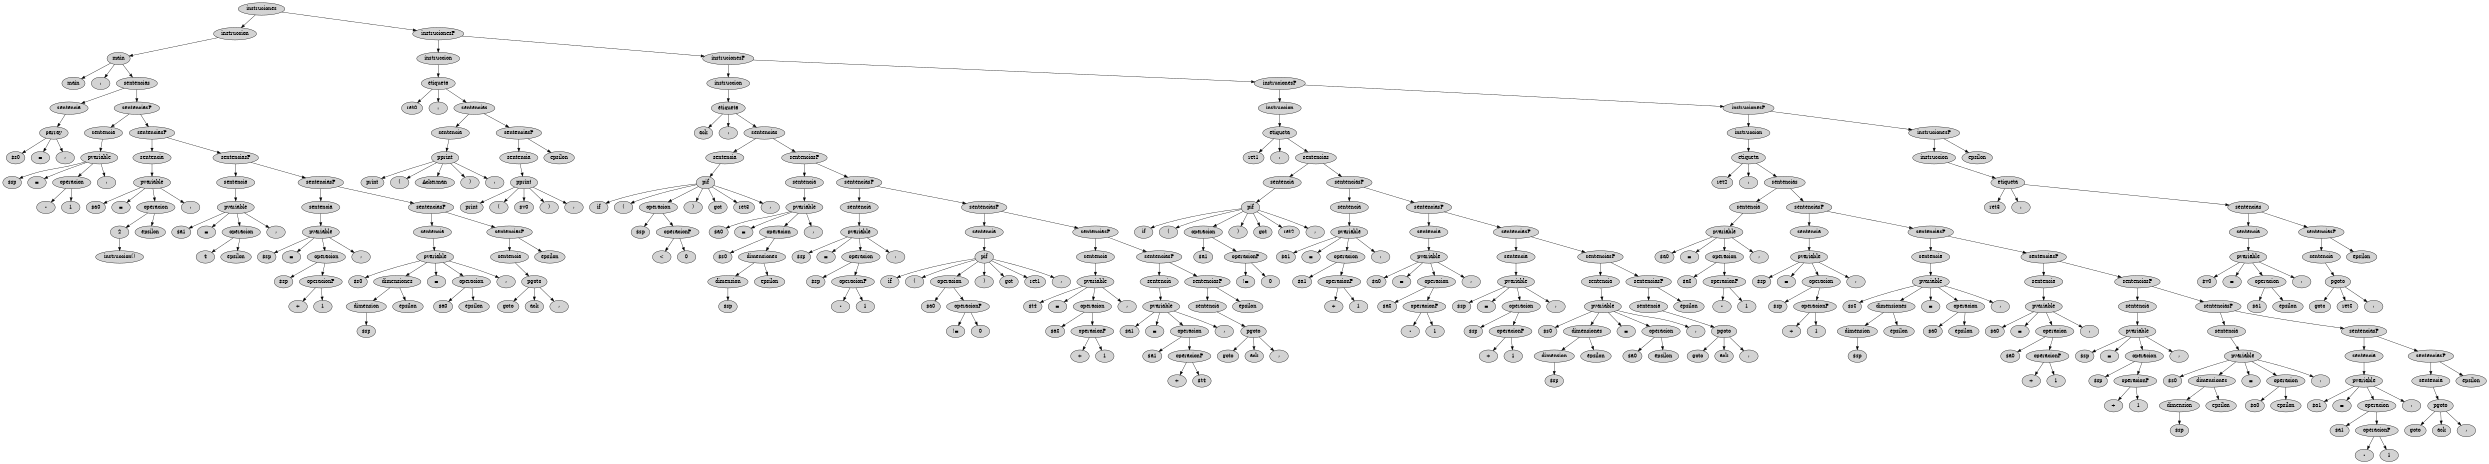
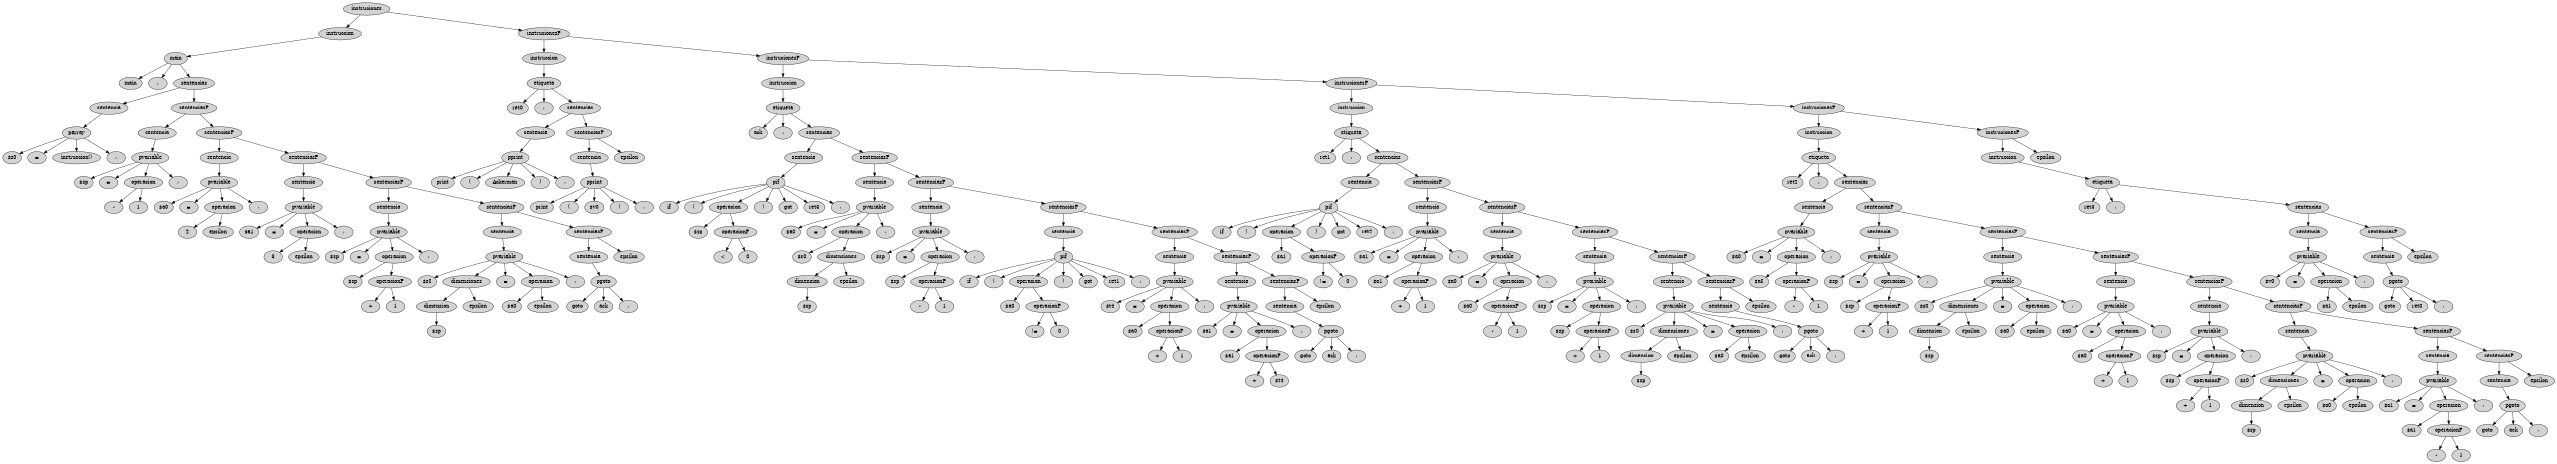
  digraph {
    node [style=filled]
    n1 [label=instruciones]
    n2 [label=instruccion]
    n3 [label=instrucionesP]
    n4 [label=main]
    n5 [label=instruccion]
    n6 [label=instrucionesP]
    n7 [label=main]
    n8 [label=":"]
    n9 [label=sentencias]
    n10 [label=sentencia]
    n11 [label=sentenciasP]
    n12 [label=parray]
    n13 [label=sentencia]
    n14 [label=sentenciasP]
    n15 [label="$s0"]
    n16 [label="="]
    n17 [label="instruccion()"]
    n18 [label=";"]
    n19 [label=pvariable]
    n20 [label=sentencia]
    n21 [label=sentenciasP]
    n22 [label="$sp"]
    n23 [label="="]
    n24 [label=operacion]
    n25 [label=";"]
    n26 [label="-"]
    n27 [label=1]
    n28 [label=pvariable]
    n29 [label=sentencia]
    n30 [label=sentenciasP]
    n31 [label="$a0"]
    n32 [label="="]
    n33 [label=operacion]
    n34 [label=";"]
    n35 [label=2]
    n36 [label=epsilon]
    n37 [label=pvariable]
    n38 [label=sentencia]
    n39 [label=sentenciasP]
    n40 [label="$a1"]
    n41 [label="="]
    n42 [label=operacion]
    n43 [label=";"]
-   n44 [label=4]
+   n44 [label=3]
    n45 [label=epsilon]
    n46 [label=pvariable]
    n47 [label=sentencia]
    n48 [label=sentenciasP]
    n49 [label="$sp"]
    n50 [label="="]
    n51 [label=operacion]
    n52 [label=";"]
    n53 [label="$sp"]
    n54 [label=operacionP]
    n55 [label="+"]
    n56 [label=1]
    n57 [label=pvariable]
    n58 [label=sentencia]
    n59 [label=epsilon]
    n60 [label="$s0"]
    n61 [label=dimensiones]
    n62 [label="="]
    n63 [label=operacion]
    n64 [label=";"]
    n65 [label=dimension]
    n66 [label=epsilon]
    n67 [label="$a0"]
    n68 [label=epsilon]
    n69 [label="$sp"]
    n70 [label=pgoto]
    n71 [label=goto]
    n72 [label=ack]
    n73 [label=";"]
    n74 [label=etiqueta]
    n75 [label=instruccion]
    n76 [label=instrucionesP]
    n77 [label=ret0]
    n78 [label=":"]
    n79 [label=sentencias]
    n80 [label=sentencia]
    n81 [label=sentenciasP]
    n82 [label=pprint]
    n83 [label=sentencia]
    n84 [label=epsilon]
    n85 [label=print]
    n86 [label="("]
    n87 [label="Ackerman\n"]
    n88 [label=")"]
    n89 [label=";"]
    n90 [label=pprint]
    n91 [label=print]
    n92 [label="("]
    n93 [label="$v0"]
    n94 [label=")"]
    n95 [label=";"]
    n96 [label=etiqueta]
    n97 [label=instruccion]
    n98 [label=instrucionesP]
    n99 [label=ack]
    n100 [label=":"]
    n101 [label=sentencias]
    n102 [label=sentencia]
    n103 [label=sentenciasP]
    n104 [label=pif]
    n105 [label=sentencia]
    n106 [label=sentenciasP]
    n107 [label=if]
    n108 [label="("]
    n109 [label=operacion]
    n110 [label=")"]
    n111 [label=got]
    n112 [label=ret3]
    n113 [label=";"]
    n114 [label="$sp"]
    n115 [label=operacionP]
    n116 [label="<"]
    n117 [label=0]
    n118 [label=pvariable]
    n119 [label=sentencia]
    n120 [label=sentenciasP]
    n121 [label="$a0"]
    n122 [label="="]
    n123 [label=operacion]
    n124 [label=";"]
    n125 [label="$s0"]
    n126 [label=dimensiones]
    n127 [label=dimension]
    n128 [label=epsilon]
    n129 [label="$sp"]
    n130 [label=pvariable]
    n131 [label=sentencia]
    n132 [label=sentenciasP]
    n133 [label="$sp"]
    n134 [label="="]
    n135 [label=operacion]
    n136 [label=";"]
    n137 [label="$sp"]
    n138 [label=operacionP]
    n139 [label="-"]
    n140 [label=1]
    n141 [label=pif]
    n142 [label=sentencia]
    n143 [label=sentenciasP]
    n144 [label=if]
    n145 [label="("]
    n146 [label=operacion]
    n147 [label=")"]
    n148 [label=got]
    n149 [label=ret1]
    n150 [label=";"]
    n151 [label="$a0"]
    n152 [label=operacionP]
    n153 [label="!="]
    n154 [label=0]
    n155 [label=pvariable]
    n156 [label=sentencia]
    n157 [label=sentenciasP]
    n158 [label="$t4"]
    n159 [label="="]
    n160 [label=operacion]
    n161 [label=";"]
    n162 [label="$a0"]
    n163 [label=operacionP]
    n164 [label="+"]
    n165 [label=1]
    n166 [label=pvariable]
    n167 [label=sentencia]
    n168 [label=epsilon]
    n169 [label="$a1"]
    n170 [label="="]
    n171 [label=operacion]
    n172 [label=";"]
    n173 [label="$a1"]
    n174 [label=operacionP]
    n175 [label="+"]
    n176 [label="$t4"]
    n177 [label=pgoto]
    n178 [label=goto]
    n179 [label=ack]
    n180 [label=";"]
    n181 [label=etiqueta]
    n182 [label=instruccion]
    n183 [label=instrucionesP]
    n184 [label=ret1]
    n185 [label=":"]
    n186 [label=sentencias]
    n187 [label=sentencia]
    n188 [label=sentenciasP]
    n189 [label=pif]
    n190 [label=sentencia]
    n191 [label=sentenciasP]
    n192 [label=if]
    n193 [label="("]
    n194 [label=operacion]
    n195 [label=")"]
    n196 [label=got]
    n197 [label=ret2]
    n198 [label=";"]
    n199 [label="$a1"]
    n200 [label=operacionP]
    n201 [label="!="]
    n202 [label=0]
    n203 [label=pvariable]
    n204 [label=sentencia]
    n205 [label=sentenciasP]
    n206 [label="$a1"]
    n207 [label="="]
    n208 [label=operacion]
    n209 [label=";"]
    n210 [label="$a1"]
    n211 [label=operacionP]
    n212 [label="+"]
    n213 [label=1]
    n214 [label=pvariable]
    n215 [label=sentencia]
    n216 [label=sentenciasP]
    n217 [label="$a0"]
    n218 [label="="]
    n219 [label=operacion]
    n220 [label=";"]
    n221 [label="$a0"]
    n222 [label=operacionP]
    n223 [label="-"]
    n224 [label=1]
    n225 [label=pvariable]
    n226 [label=sentencia]
    n227 [label=sentenciasP]
    n228 [label="$sp"]
    n229 [label="="]
    n230 [label=operacion]
    n231 [label=";"]
    n232 [label="$sp"]
    n233 [label=operacionP]
    n234 [label="+"]
    n235 [label=1]
    n236 [label=pvariable]
    n237 [label=sentencia]
    n238 [label=epsilon]
    n239 [label="$s0"]
    n240 [label=dimensiones]
    n241 [label="="]
    n242 [label=operacion]
    n243 [label=";"]
    n244 [label=dimension]
    n245 [label=epsilon]
    n246 [label="$a0"]
    n247 [label=epsilon]
    n248 [label="$sp"]
    n249 [label=pgoto]
    n250 [label=goto]
    n251 [label=ack]
    n252 [label=";"]
    n253 [label=etiqueta]
    n254 [label=instruccion]
    n255 [label=epsilon]
    n256 [label=ret2]
    n257 [label=":"]
    n258 [label=sentencias]
    n259 [label=sentencia]
    n260 [label=sentenciasP]
    n261 [label=pvariable]
    n262 [label=sentencia]
    n263 [label=sentenciasP]
    n264 [label="$a0"]
    n265 [label="="]
    n266 [label=operacion]
    n267 [label=";"]
    n268 [label="$a0"]
    n269 [label=operacionP]
    n270 [label="-"]
    n271 [label=1]
    n272 [label=pvariable]
    n273 [label=sentencia]
    n274 [label=sentenciasP]
    n275 [label="$sp"]
    n276 [label="="]
    n277 [label=operacion]
    n278 [label=";"]
    n279 [label="$sp"]
    n280 [label=operacionP]
    n281 [label="+"]
    n282 [label=1]
    n283 [label=pvariable]
    n284 [label=sentencia]
    n285 [label=sentenciasP]
    n286 [label="$s0"]
    n287 [label=dimensiones]
    n288 [label="="]
    n289 [label=operacion]
    n290 [label=";"]
    n291 [label=dimension]
    n292 [label=epsilon]
    n293 [label="$a0"]
    n294 [label=epsilon]
    n295 [label="$sp"]
    n296 [label=pvariable]
    n297 [label=sentencia]
    n298 [label=sentenciasP]
    n299 [label="$a0"]
    n300 [label="="]
    n301 [label=operacion]
    n302 [label=";"]
    n303 [label="$a0"]
    n304 [label=operacionP]
    n305 [label="+"]
    n306 [label=1]
    n307 [label=pvariable]
    n308 [label=sentencia]
    n309 [label=sentenciasP]
    n310 [label="$sp"]
    n311 [label="="]
    n312 [label=operacion]
    n313 [label=";"]
    n314 [label="$sp"]
    n315 [label=operacionP]
    n316 [label="+"]
    n317 [label=1]
    n318 [label=pvariable]
    n319 [label=sentencia]
    n320 [label=sentenciasP]
    n321 [label="$s0"]
    n322 [label=dimensiones]
    n323 [label="="]
    n324 [label=operacion]
    n325 [label=";"]
    n326 [label=dimension]
    n327 [label=epsilon]
    n328 [label="$a0"]
    n329 [label=epsilon]
    n330 [label="$sp"]
    n331 [label=pvariable]
    n332 [label=sentencia]
    n333 [label=epsilon]
    n334 [label="$a1"]
    n335 [label="="]
    n336 [label=operacion]
    n337 [label=";"]
    n338 [label="$a1"]
    n339 [label=operacionP]
    n340 [label="-"]
    n341 [label=1]
    n342 [label=pgoto]
    n343 [label=goto]
    n344 [label=ack]
    n345 [label=";"]
    n346 [label=etiqueta]
    n347 [label=ret3]
    n348 [label=":"]
    n349 [label=sentencias]
    n350 [label=sentencia]
    n351 [label=sentenciasP]
    n352 [label=pvariable]
    n353 [label=sentencia]
    n354 [label=epsilon]
    n355 [label="$v0"]
    n356 [label="="]
    n357 [label=operacion]
    n358 [label=";"]
    n359 [label="$a1"]
    n360 [label=epsilon]
    n361 [label=pgoto]
    n362 [label=goto]
    n363 [label=ret0]
    n364 [label=";"]
    n1 -> n2
    n1 -> n3
    n2 -> n4
    n3 -> n5
    n3 -> n6
    n4 -> n7
    n4 -> n8
    n4 -> n9
    n5 -> n74
    n6 -> n75
    n6 -> n76
    n9 -> n10
    n9 -> n11
    n10 -> n12
    n11 -> n13
    n11 -> n14
    n12 -> n15
    n12 -> n16
-   n35 -> n17
+   n12 -> n17
    n12 -> n18
    n13 -> n19
    n14 -> n20
    n14 -> n21
    n19 -> n22
    n19 -> n23
    n19 -> n24
    n19 -> n25
    n20 -> n28
    n21 -> n29
    n21 -> n30
    n24 -> n26
    n24 -> n27
    n28 -> n31
    n28 -> n32
    n28 -> n33
    n28 -> n34
    n29 -> n37
    n30 -> n38
    n30 -> n39
    n33 -> n35
    n33 -> n36
    n37 -> n40
    n37 -> n41
    n37 -> n42
    n37 -> n43
    n38 -> n46
    n39 -> n47
    n39 -> n48
    n42 -> n44
    n42 -> n45
    n46 -> n49
    n46 -> n50
    n46 -> n51
    n46 -> n52
    n47 -> n57
    n48 -> n58
    n48 -> n59
    n51 -> n53
    n51 -> n54
    n54 -> n55
    n54 -> n56
    n57 -> n60
    n57 -> n61
    n57 -> n62
    n57 -> n63
    n57 -> n64
    n58 -> n70
    n61 -> n65
    n61 -> n66
    n63 -> n67
    n63 -> n68
    n65 -> n69
    n70 -> n71
    n70 -> n72
    n70 -> n73
    n74 -> n77
    n74 -> n78
    n74 -> n79
    n75 -> n96
    n76 -> n97
    n76 -> n98
    n79 -> n80
    n79 -> n81
    n80 -> n82
    n81 -> n83
    n81 -> n84
    n82 -> n85
    n82 -> n86
    n82 -> n87
    n82 -> n88
    n82 -> n89
    n83 -> n90
    n90 -> n91
    n90 -> n92
    n90 -> n93
    n90 -> n94
    n90 -> n95
    n96 -> n99
    n96 -> n100
    n96 -> n101
    n97 -> n181
    n98 -> n182
    n98 -> n183
    n101 -> n102
    n101 -> n103
    n102 -> n104
    n103 -> n105
    n103 -> n106
    n104 -> n107
    n104 -> n108
    n104 -> n109
    n104 -> n110
    n104 -> n111
    n104 -> n112
    n104 -> n113
    n105 -> n118
    n106 -> n119
    n106 -> n120
    n109 -> n114
    n109 -> n115
    n115 -> n116
    n115 -> n117
    n118 -> n121
    n118 -> n122
    n118 -> n123
    n118 -> n124
    n119 -> n130
    n120 -> n131
    n120 -> n132
    n123 -> n125
    n123 -> n126
    n126 -> n127
    n126 -> n128
    n127 -> n129
    n130 -> n133
    n130 -> n134
    n130 -> n135
    n130 -> n136
    n131 -> n141
    n132 -> n142
    n132 -> n143
    n135 -> n137
    n135 -> n138
    n138 -> n139
    n138 -> n140
    n141 -> n144
    n141 -> n145
    n141 -> n146
    n141 -> n147
    n141 -> n148
    n141 -> n149
    n141 -> n150
    n142 -> n155
    n143 -> n156
    n143 -> n157
    n146 -> n151
    n146 -> n152
    n152 -> n153
    n152 -> n154
    n155 -> n158
    n155 -> n159
    n155 -> n160
    n155 -> n161
    n156 -> n166
    n157 -> n167
    n157 -> n168
    n160 -> n162
    n160 -> n163
    n163 -> n164
    n163 -> n165
    n166 -> n169
    n166 -> n170
    n166 -> n171
    n166 -> n172
    n167 -> n177
    n171 -> n173
    n171 -> n174
    n174 -> n175
    n174 -> n176
    n177 -> n178
    n177 -> n179
    n177 -> n180
    n181 -> n184
    n181 -> n185
    n181 -> n186
    n182 -> n253
    n183 -> n254
    n183 -> n255
    n186 -> n187
    n186 -> n188
    n187 -> n189
    n188 -> n190
    n188 -> n191
    n189 -> n192
    n189 -> n193
    n189 -> n194
    n189 -> n195
    n189 -> n196
    n189 -> n197
    n189 -> n198
    n190 -> n203
    n191 -> n204
    n191 -> n205
    n194 -> n199
    n194 -> n200
    n200 -> n201
    n200 -> n202
    n203 -> n206
    n203 -> n207
    n203 -> n208
    n203 -> n209
    n204 -> n214
    n205 -> n215
    n205 -> n216
    n208 -> n210
    n208 -> n211
    n211 -> n212
    n211 -> n213
    n214 -> n217
    n214 -> n218
    n214 -> n219
    n214 -> n220
    n215 -> n225
    n216 -> n226
    n216 -> n227
    n219 -> n221
    n219 -> n222
    n222 -> n223
    n222 -> n224
    n225 -> n228
    n225 -> n229
    n225 -> n230
    n225 -> n231
    n226 -> n236
    n227 -> n237
    n227 -> n238
    n230 -> n232
    n230 -> n233
    n233 -> n234
    n233 -> n235
    n236 -> n239
    n236 -> n240
    n236 -> n241
    n236 -> n242
    n236 -> n243
    n237 -> n249
    n240 -> n244
    n240 -> n245
    n242 -> n246
    n242 -> n247
    n244 -> n248
    n249 -> n250
    n249 -> n251
    n249 -> n252
    n253 -> n256
    n253 -> n257
    n253 -> n258
    n254 -> n346
    n258 -> n259
    n258 -> n260
    n259 -> n261
    n260 -> n262
    n260 -> n263
    n261 -> n264
    n261 -> n265
    n261 -> n266
    n261 -> n267
    n262 -> n272
    n263 -> n273
    n263 -> n274
    n266 -> n268
    n266 -> n269
    n269 -> n270
    n269 -> n271
    n272 -> n275
    n272 -> n276
    n272 -> n277
    n272 -> n278
    n273 -> n283
    n274 -> n284
    n274 -> n285
    n277 -> n279
    n277 -> n280
    n280 -> n281
    n280 -> n282
    n283 -> n286
    n283 -> n287
    n283 -> n288
    n283 -> n289
    n283 -> n290
    n284 -> n296
    n285 -> n297
    n285 -> n298
    n287 -> n291
    n287 -> n292
    n289 -> n293
    n289 -> n294
    n291 -> n295
    n296 -> n299
    n296 -> n300
    n296 -> n301
    n296 -> n302
    n297 -> n307
    n298 -> n308
    n298 -> n309
    n301 -> n303
    n301 -> n304
    n304 -> n305
    n304 -> n306
    n307 -> n310
    n307 -> n311
    n307 -> n312
    n307 -> n313
    n308 -> n318
    n309 -> n319
    n309 -> n320
    n312 -> n314
    n312 -> n315
    n315 -> n316
    n315 -> n317
    n318 -> n321
    n318 -> n322
    n318 -> n323
    n318 -> n324
    n318 -> n325
    n319 -> n331
    n320 -> n332
    n320 -> n333
    n322 -> n326
    n322 -> n327
    n324 -> n328
    n324 -> n329
    n326 -> n330
    n331 -> n334
    n331 -> n335
    n331 -> n336
    n331 -> n337
    n332 -> n342
    n336 -> n338
    n336 -> n339
    n339 -> n340
    n339 -> n341
    n342 -> n343
    n342 -> n344
    n342 -> n345
    n346 -> n347
    n346 -> n348
    n346 -> n349
    n349 -> n350
    n349 -> n351
    n350 -> n352
    n351 -> n353
    n351 -> n354
    n352 -> n355
    n352 -> n356
    n352 -> n357
    n352 -> n358
    n353 -> n361
    n357 -> n359
    n357 -> n360
    n361 -> n362
    n361 -> n363
    n361 -> n364
  }
